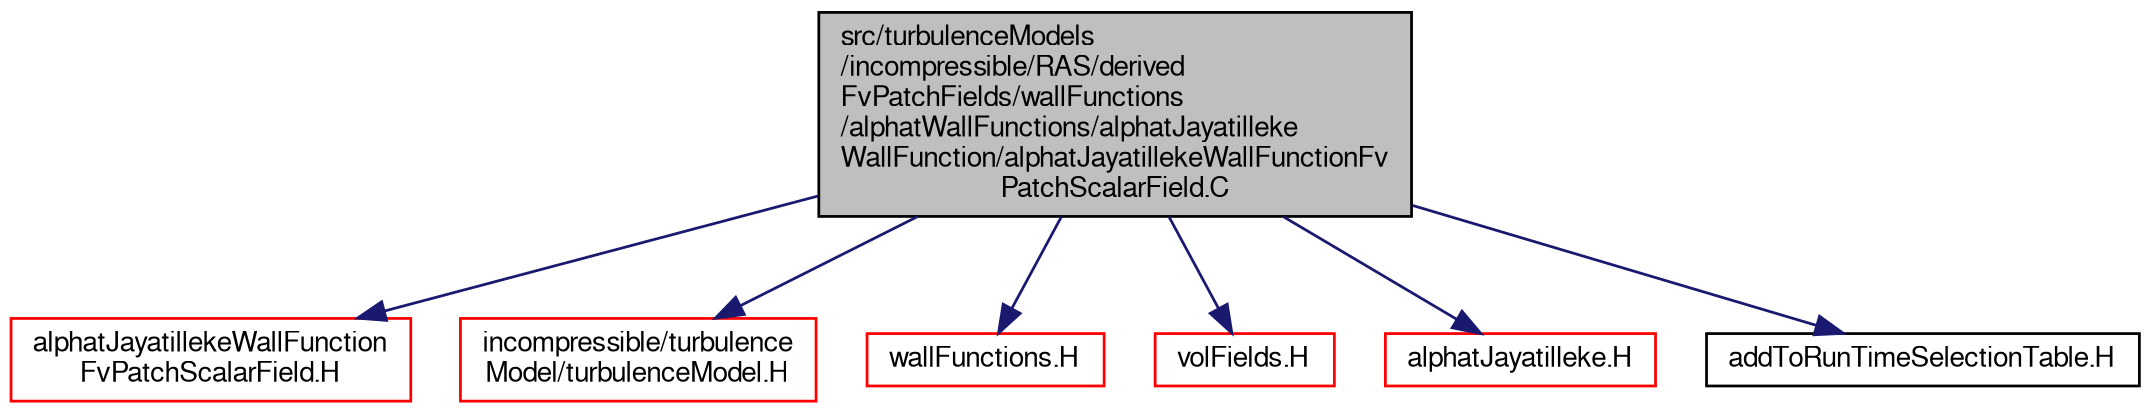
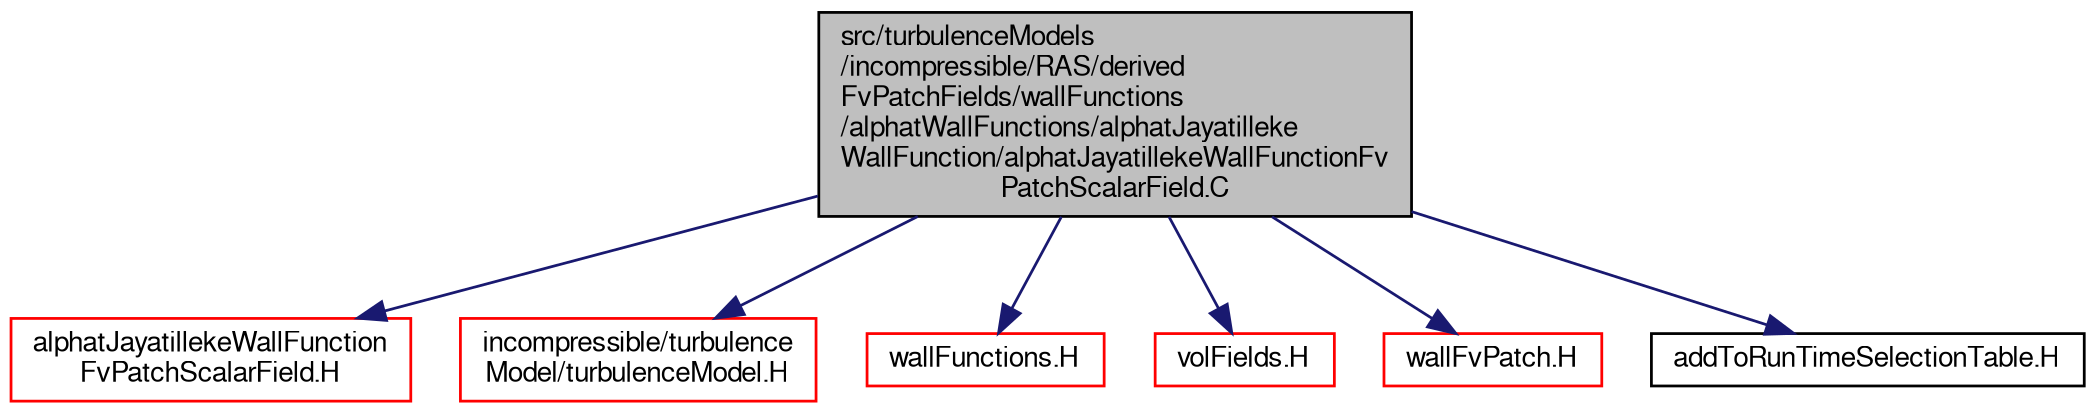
  digraph {
    node [color=red fontname=FreeSans fontsize=10 shape=record]
    edge [color=midnightblue fontname=FreeSans fontsize=10 labelfontname=FreeSans labelfontsize=10 style=solid]
    n1 [color=black fillcolor=grey75 fontcolor=black height=0.2 label="src/turbulenceModels\l/incompressible/RAS/derived\lFvPatchFields/wallFunctions\l/alphatWallFunctions/alphatJayatilleke\lWallFunction/alphatJayatillekeWallFunctionFv\lPatchScalarField.C" style=filled width=0.4]
    n2 [height=0.2 label="alphatJayatillekeWallFunction\lFvPatchScalarField.H" width=0.4]
    n3 [height=0.2 label="incompressible/turbulence\lModel/turbulenceModel.H" width=0.4]
    n4 [height=0.2 label="wallFunctions.H" width=0.4]
    n5 [height=0.2 label="volFields.H" width=0.4]
-   n6 [height=0.2 label="alphatJayatilleke.H" width=0.4]
+   n6 [height=0.2 label="wallFvPatch.H" width=0.4]
    n7 [color=black height=0.2 label="addToRunTimeSelectionTable.H" width=0.4]
    n1 -> n2
    n1 -> n3
    n1 -> n4
    n1 -> n5
    n1 -> n6
    n1 -> n7
  }
